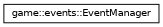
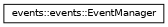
  digraph {
    rankdir=LR
-   n1 [color=black fillcolor=white fontname=Helvetica fontsize=10 height=0.2 label="game::events::EventManager" shape=record style=filled width=0.4]
+   n1 [color=black fillcolor=white fontname=Helvetica fontsize=10 height=0.2 label="events::events::EventManager" shape=record style=filled width=0.4]
  }
